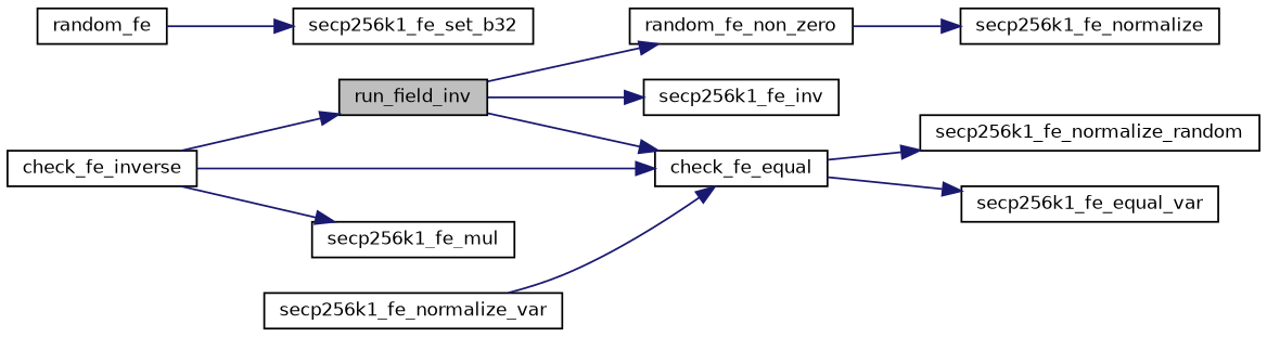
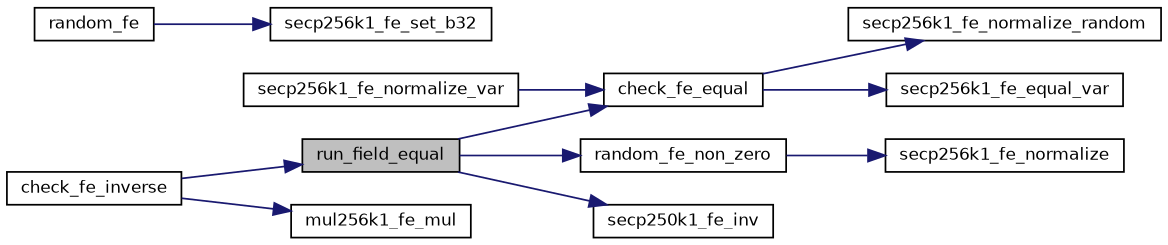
  digraph {
    rankdir=LR
    node [color=black fillcolor=white fontname=Helvetica fontsize=10 shape=record style=filled]
    edge [color=midnightblue fontname=Helvetica fontsize=10 labelfontname=Helvetica labelfontsize=10 style=solid]
-   n1 [fillcolor=grey75 fontcolor=black height=0.2 label=run_field_inv width=0.4]
+   n1 [fillcolor=grey75 fontcolor=black height=0.2 label=run_field_equal width=0.4]
    n2 [height=0.2 label=random_fe_non_zero width=0.4]
-   n3 [height=0.2 label=secp256k1_fe_inv width=0.4]
+   n3 [height=0.2 label=secp250k1_fe_inv width=0.4]
    n4 [height=0.2 label=check_fe_equal width=0.4]
    n5 [height=0.2 label=secp256k1_fe_normalize width=0.4]
    n6 [height=0.2 label=check_fe_inverse width=0.4]
-   n7 [height=0.2 label=secp256k1_fe_mul width=0.4]
+   n7 [height=0.2 label=mul256k1_fe_mul width=0.4]
    n8 [height=0.2 label=secp256k1_fe_normalize_random width=0.4]
    n9 [height=0.2 label=secp256k1_fe_equal_var width=0.4]
    n10 [height=0.2 label=random_fe width=0.4]
    n11 [height=0.2 label=secp256k1_fe_set_b32 width=0.4]
    n12 [height=0.2 label=secp256k1_fe_normalize_var width=0.4]
    n1 -> n2
    n1 -> n3
    n1 -> n4
    n2 -> n5
    n4 -> n8
    n4 -> n9
    n6 -> n1
-   n6 -> n4
    n6 -> n7
    n10 -> n11
    n12 -> n4
  }
